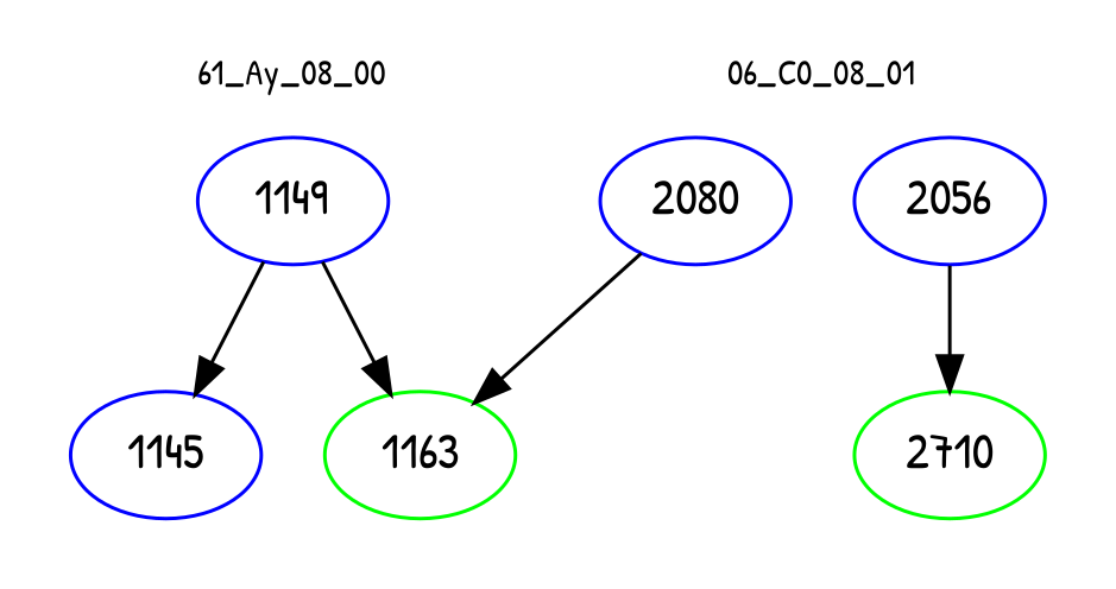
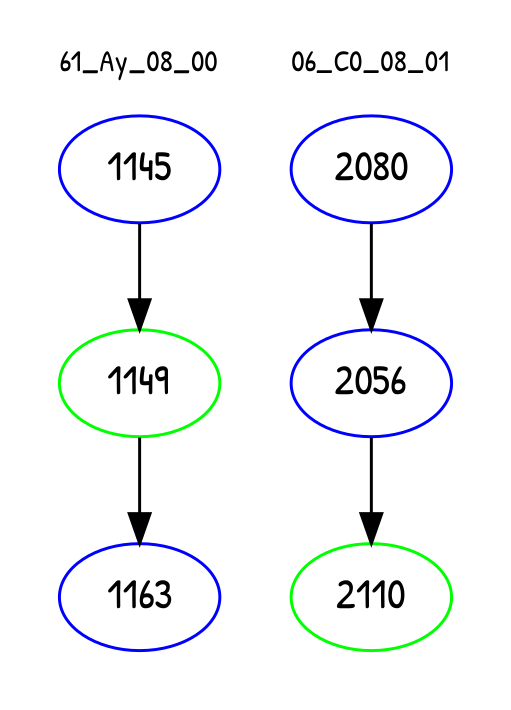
  digraph {
    fontname="Patrick Hand"
    node [color=blue fontname="Patrick Hand"]
    edge [color=black fontname="Patrick Hand"]
-   n1 [label=1149]
+   n1 [color=green label=1149]
    n2 [label=1145]
-   n3 [color=green label=1163]
+   n3 [label=1163]
    n4 [label=2080]
    n5 [label=2056]
-   n6 [color=green label=2710]
+   n6 [color=green label=2110]
    subgraph cluster_1 {
      color=white
      fontsize=10
      label="61_Ay_08_00"
      n1
      n2
      n3
    }
    subgraph cluster_2 {
      color=white
      fontsize=10
      label="06_C0_08_01"
      n4
      n5
      n6
    }
-   n1 -> n2
+   n2 -> n1
    n1 -> n3
-   n4 -> n3
+   n4 -> n5
    n5 -> n6
  }
